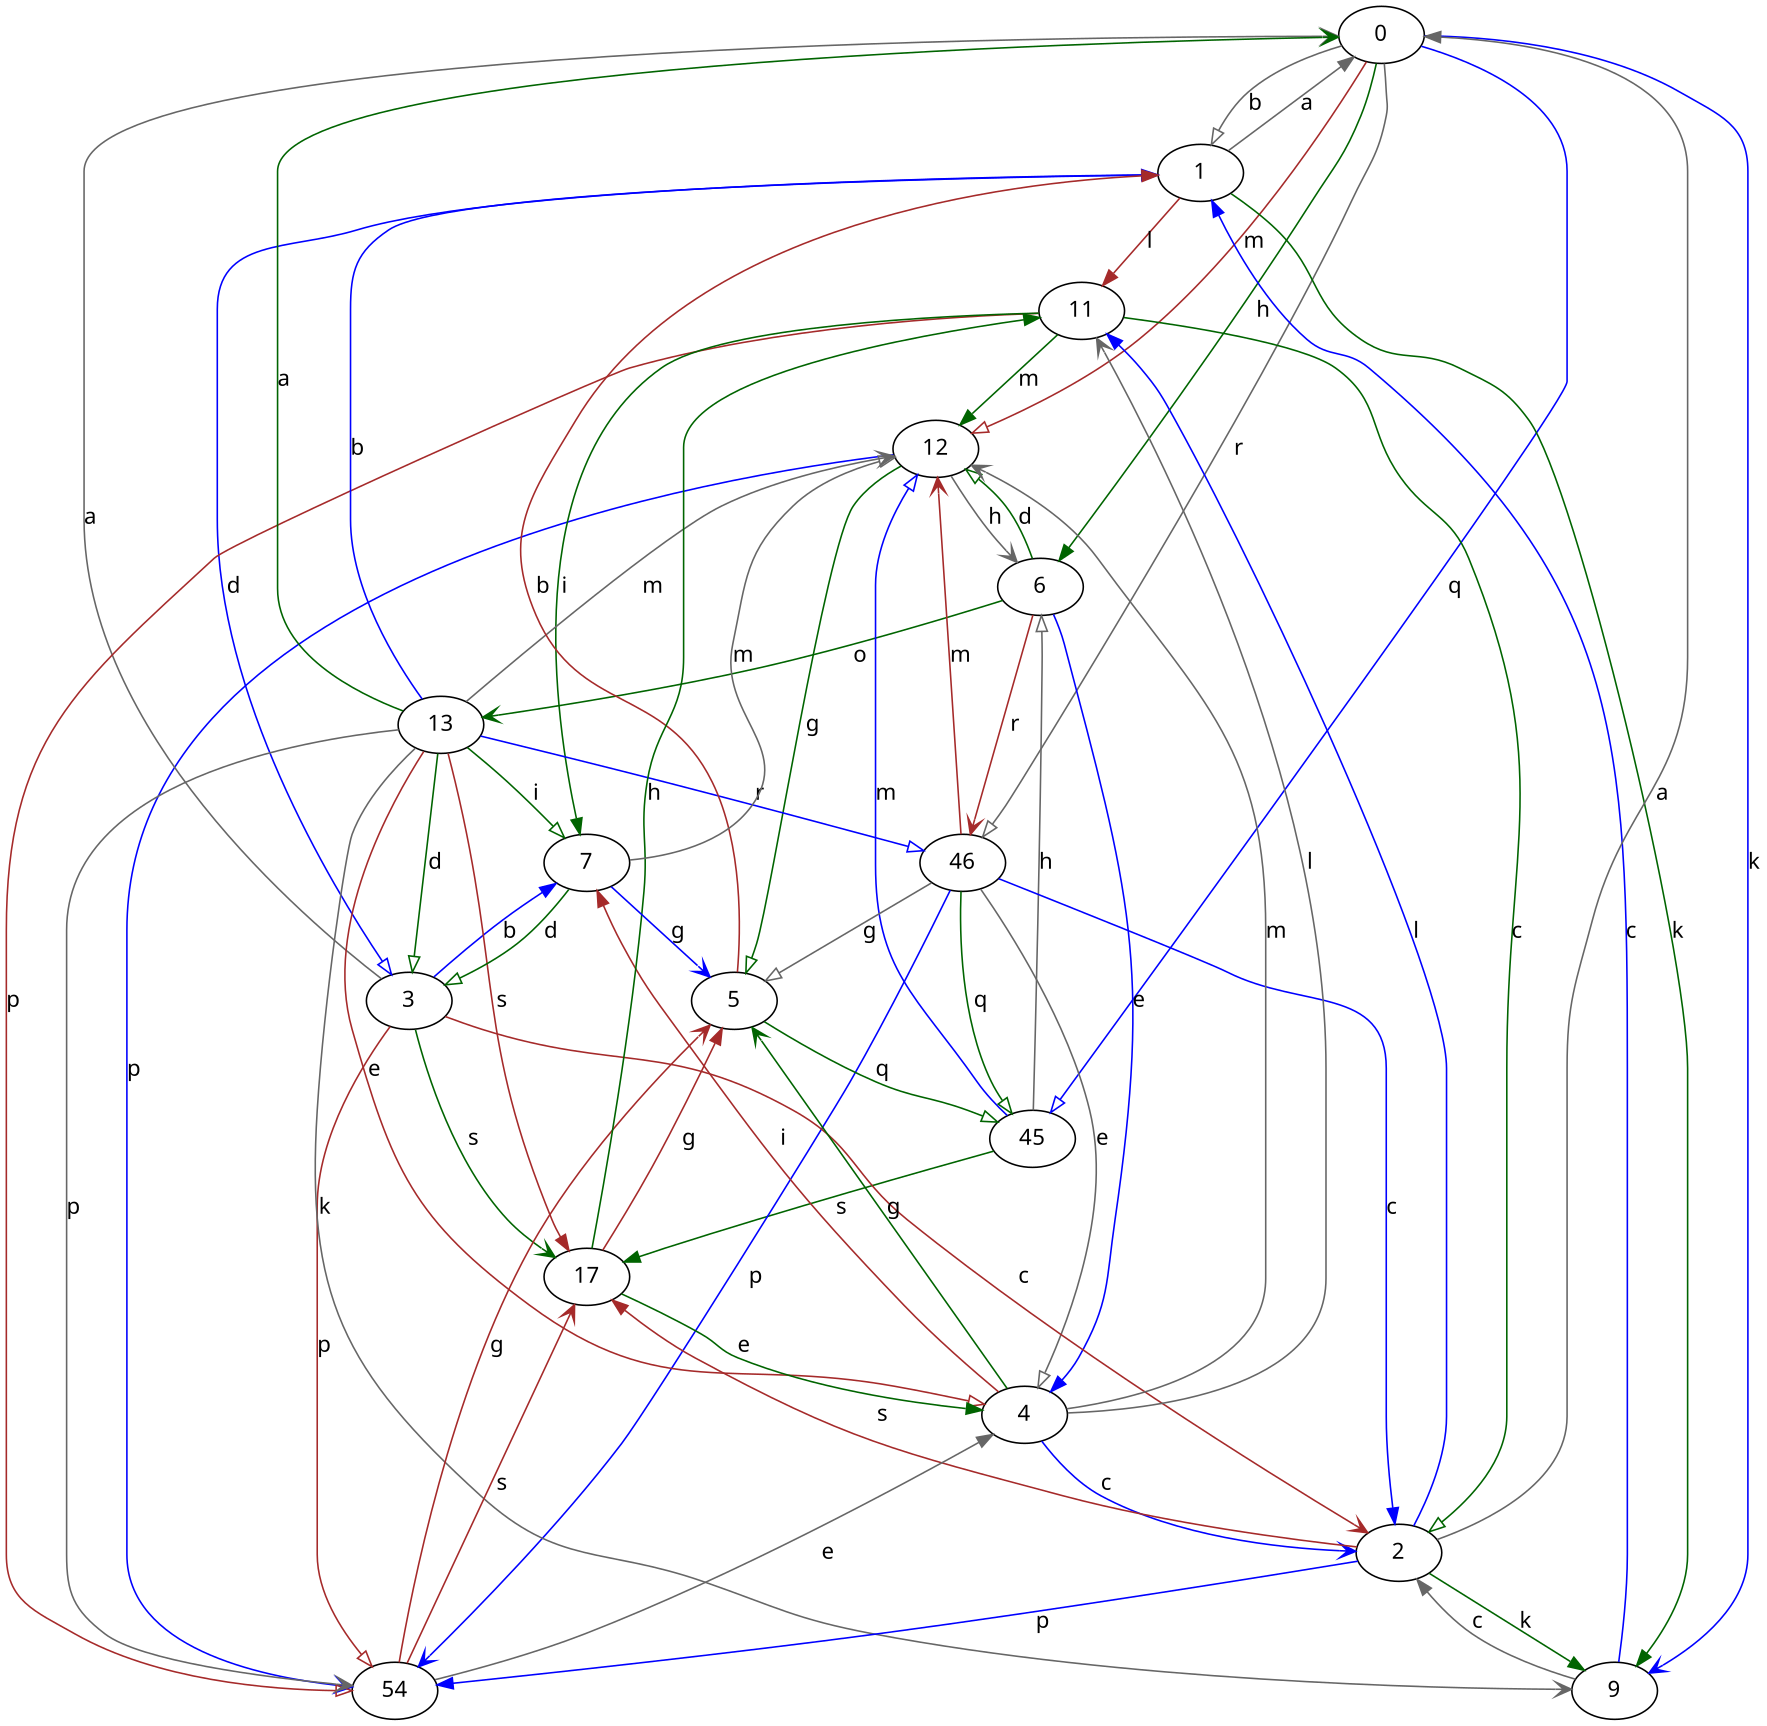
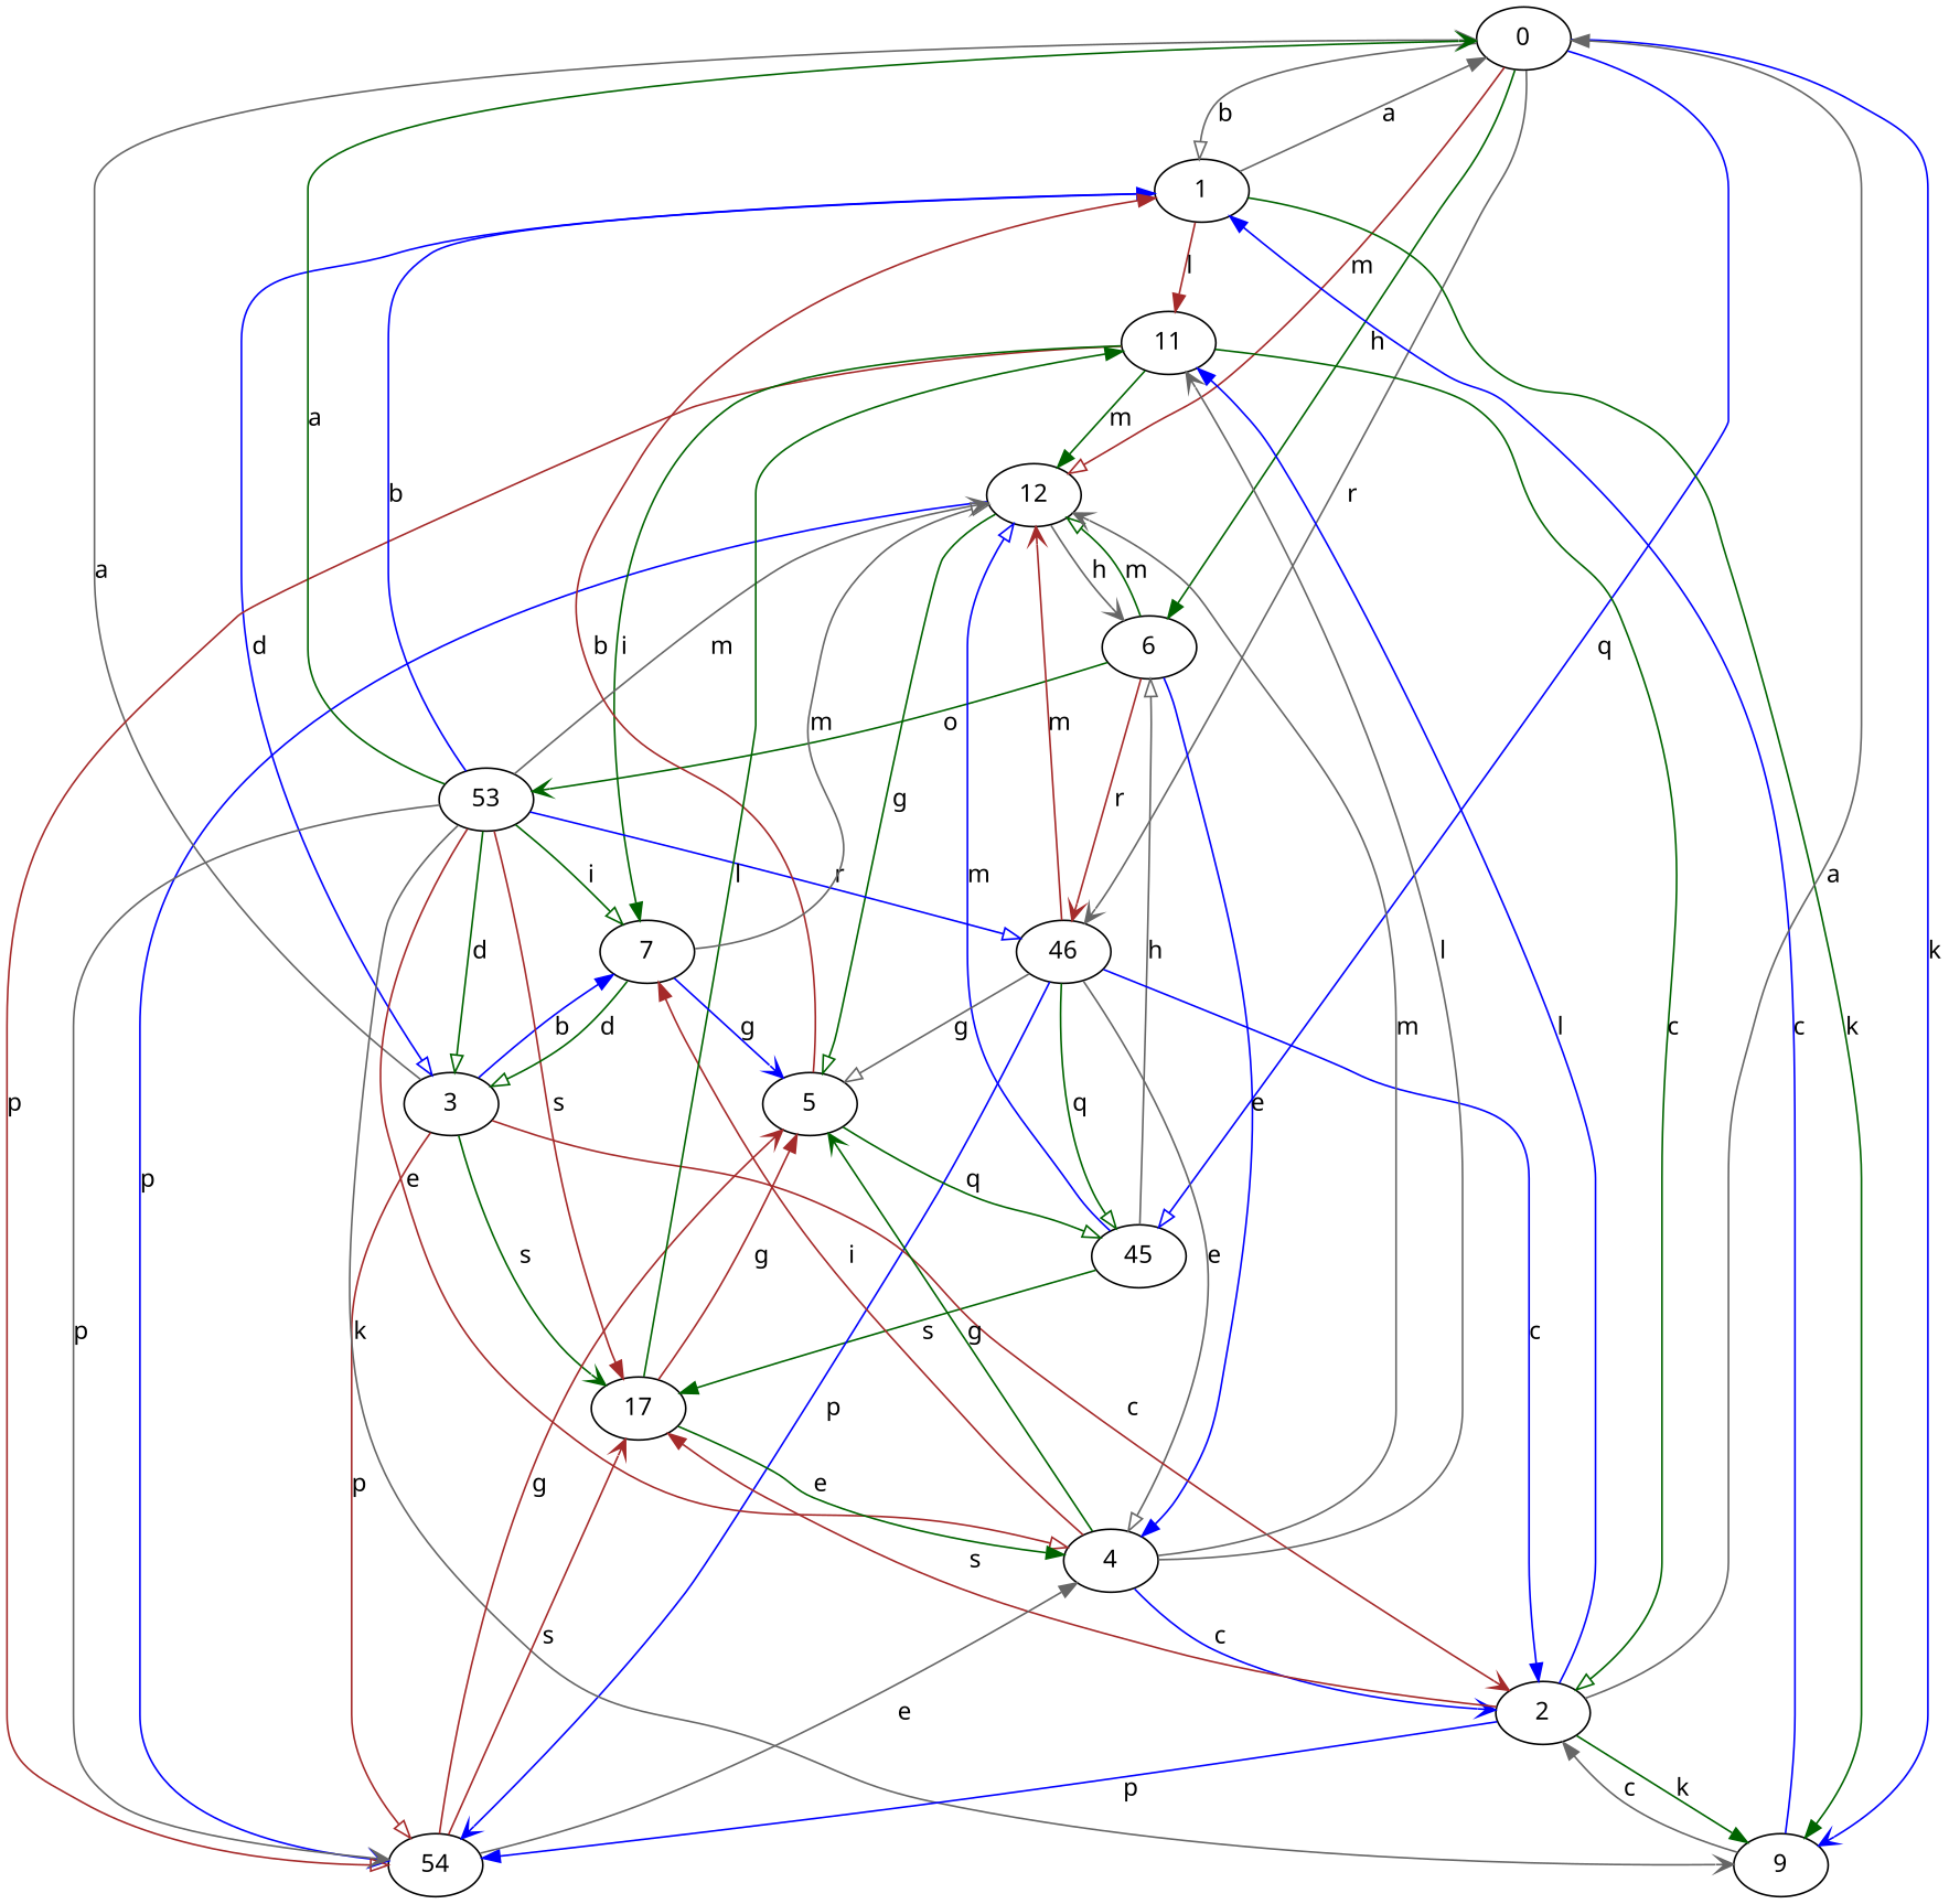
  strict digraph {
    fontname="Noto Sans"
    node [fontname="Noto Sans"]
    edge [arrowhead=normal color=darkgreen fontname="Noto Sans"]
    0
    1
    6
    9
    12
    n6 [label=45]
    n7 [label=46]
    3
    11
    4
-   13
+   13 [label=53]
    2
    n13 [label=54]
    5
    17
    7
    0 -> 1 [arrowhead=onormal color=gray40 label=b]
    0 -> 6 [label=h]
    0 -> 9 [arrowhead=vee color=blue label=k]
    0 -> 12 [arrowhead=onormal color=brown label=m]
    0 -> n6 [arrowhead=onormal color=blue label=q]
-   0 -> n7 [arrowhead=onormal color=gray40 label=r]
+   0 -> n7 [arrowhead=vee color=gray40 label=r]
    1 -> 0 [color=gray40 label=a]
    1 -> 9 [label=k]
    1 -> 3 [arrowhead=onormal color=blue label=d]
    1 -> 11 [color=brown label=l]
-   6 -> 12 [arrowhead=onormal label=d]
+   6 -> 12 [arrowhead=onormal label=m]
    6 -> n7 [arrowhead=vee color=brown label=r]
    6 -> 4 [color=blue label=e]
    6 -> 13 [arrowhead=vee label=o]
    9 -> 1 [color=blue label=c]
    9 -> 2 [color=gray40 label=c]
    12 -> 6 [arrowhead=vee color=gray40 label=h]
    12 -> n13 [arrowhead=vee color=blue label=p]
    12 -> 5 [arrowhead=onormal label=g]
    n6 -> 6 [arrowhead=onormal color=gray40 label=h]
    n6 -> 12 [arrowhead=onormal color=blue label=m]
    n6 -> 17 [label=s]
    n7 -> 12 [arrowhead=vee color=brown label=m]
    n7 -> n6 [arrowhead=onormal label=q]
    n7 -> 4 [arrowhead=onormal color=gray40 label=e]
    n7 -> 2 [color=blue label=c]
    n7 -> n13 [arrowhead=vee color=blue label=p]
    n7 -> 5 [arrowhead=onormal color=gray40 label=g]
    3 -> 0 [arrowhead=vee color=gray40 label=a]
    3 -> 2 [arrowhead=vee color=brown label=c]
    3 -> n13 [arrowhead=onormal color=brown label=p]
    3 -> 17 [arrowhead=vee label=s]
    3 -> 7 [color=blue label=b]
    11 -> 12 [label=m]
    11 -> 2 [arrowhead=onormal label=c]
    11 -> n13 [arrowhead=onormal color=brown label=p]
    11 -> 7 [label=i]
    4 -> 12 [arrowhead=vee color=gray40 label=m]
    4 -> 11 [arrowhead=vee color=gray40 label=l]
    4 -> 2 [arrowhead=vee color=blue label=c]
    4 -> 5 [arrowhead=vee label=g]
    4 -> 7 [color=brown label=i]
    13 -> 0 [arrowhead=vee label=a]
    13 -> 1 [color=blue label=b]
    13 -> 9 [arrowhead=vee color=gray40 label=k]
    13 -> 12 [arrowhead=vee color=gray40 label=m]
    13 -> n7 [arrowhead=onormal color=blue label=r]
    13 -> 3 [arrowhead=onormal label=d]
    13 -> 4 [arrowhead=onormal color=brown label=e]
    13 -> n13 [arrowhead=vee color=gray40 label=p]
    13 -> 17 [color=brown label=s]
    13 -> 7 [arrowhead=onormal label=i]
    2 -> 0 [color=gray40 label=a]
    2 -> 9 [label=k]
    2 -> 11 [color=blue label=l]
    2 -> n13 [color=blue label=p]
    2 -> 17 [color=brown label=s]
    n13 -> 4 [color=gray40 label=e]
    n13 -> 5 [arrowhead=vee color=brown label=g]
    n13 -> 17 [arrowhead=vee color=brown label=s]
    5 -> 1 [color=brown label=b]
    5 -> n6 [arrowhead=onormal label=q]
-   17 -> 11 [label=h]
+   17 -> 11 [label=l]
    17 -> 4 [label=e]
    17 -> 5 [color=brown label=g]
    7 -> 12 [arrowhead=onormal color=gray40 label=m]
    7 -> 3 [arrowhead=onormal label=d]
    7 -> 5 [arrowhead=vee color=blue label=g]
  }
